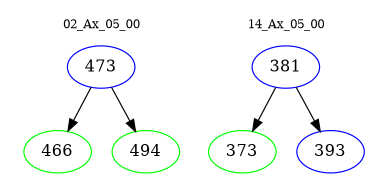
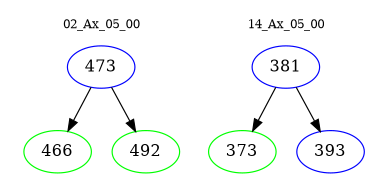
  digraph {
    node [color=blue]
    edge [color=black]
    n1 [label=473]
    n2 [color=green label=466]
-   n3 [color=green label=494]
+   n3 [color=green label=492]
    n4 [label=381]
    n5 [color=green label=373]
    n6 [label=393]
    subgraph cluster_1 {
      color=white
      fontsize=10
      label="02_Ax_05_00"
      n1
      n2
      n3
    }
    subgraph cluster_2 {
      color=white
      fontsize=10
      label="14_Ax_05_00"
      n4
      n5
      n6
    }
    n1 -> n2
    n1 -> n3
    n4 -> n5
    n4 -> n6
  }
